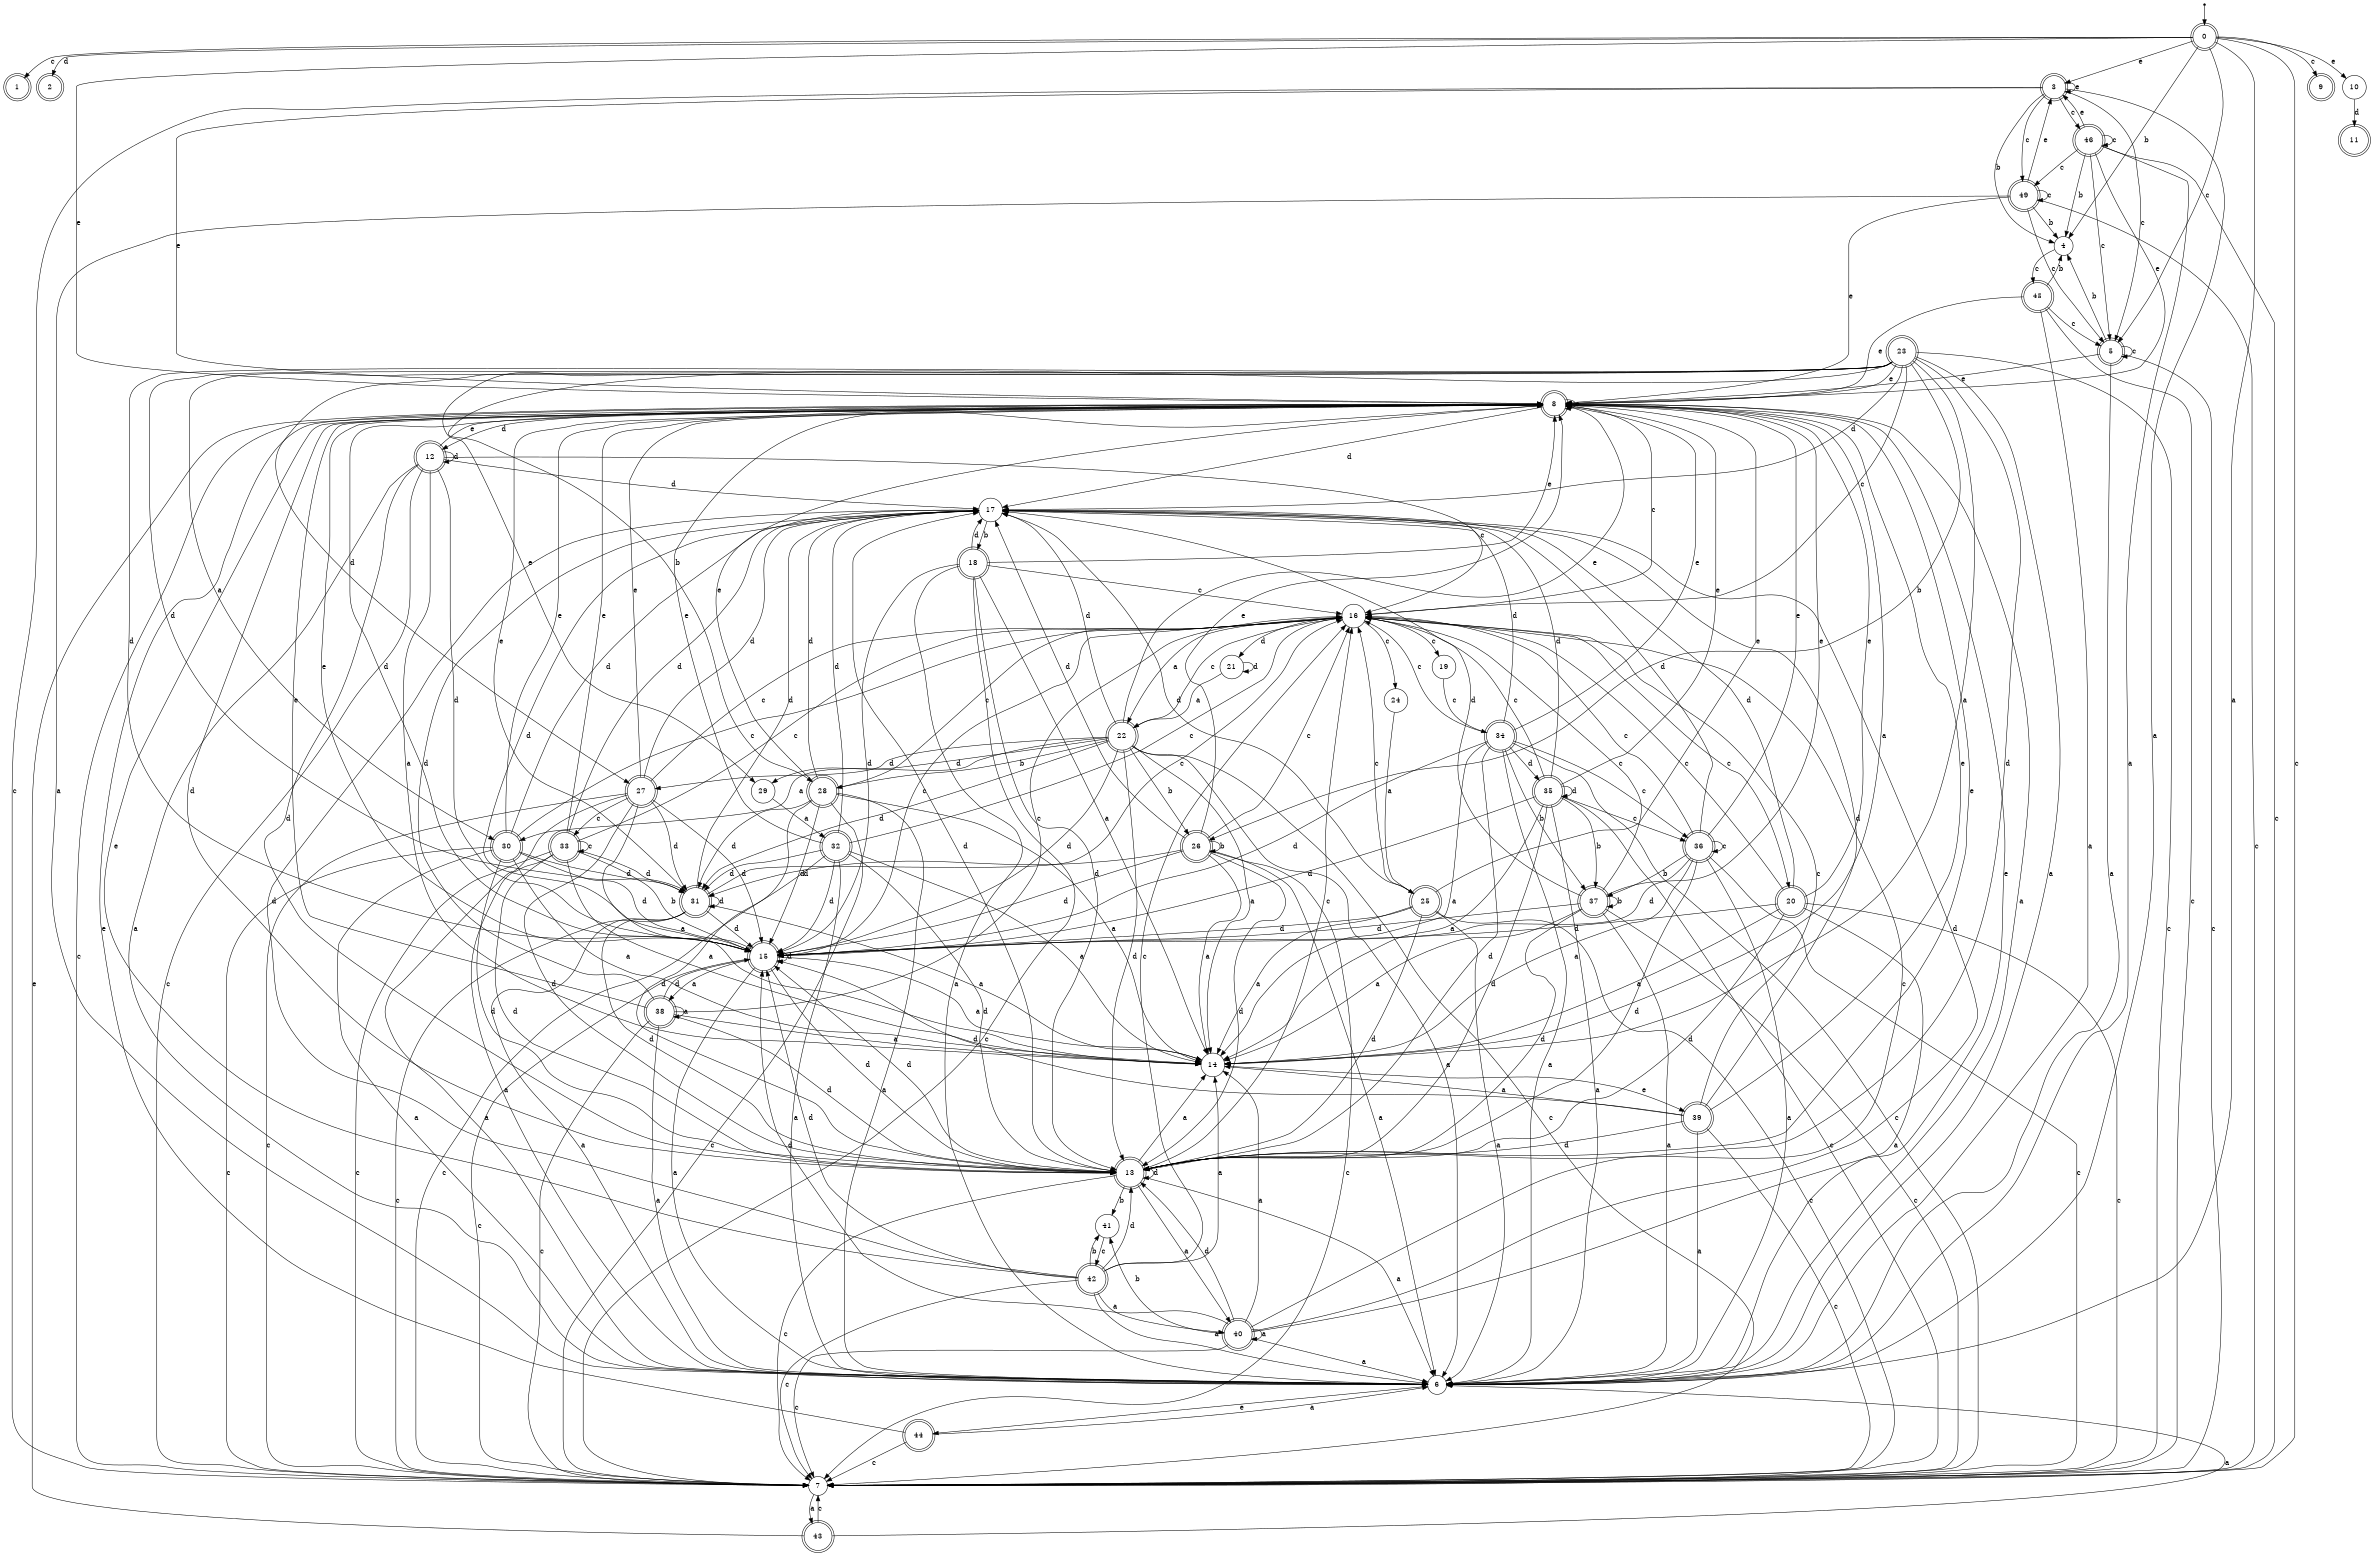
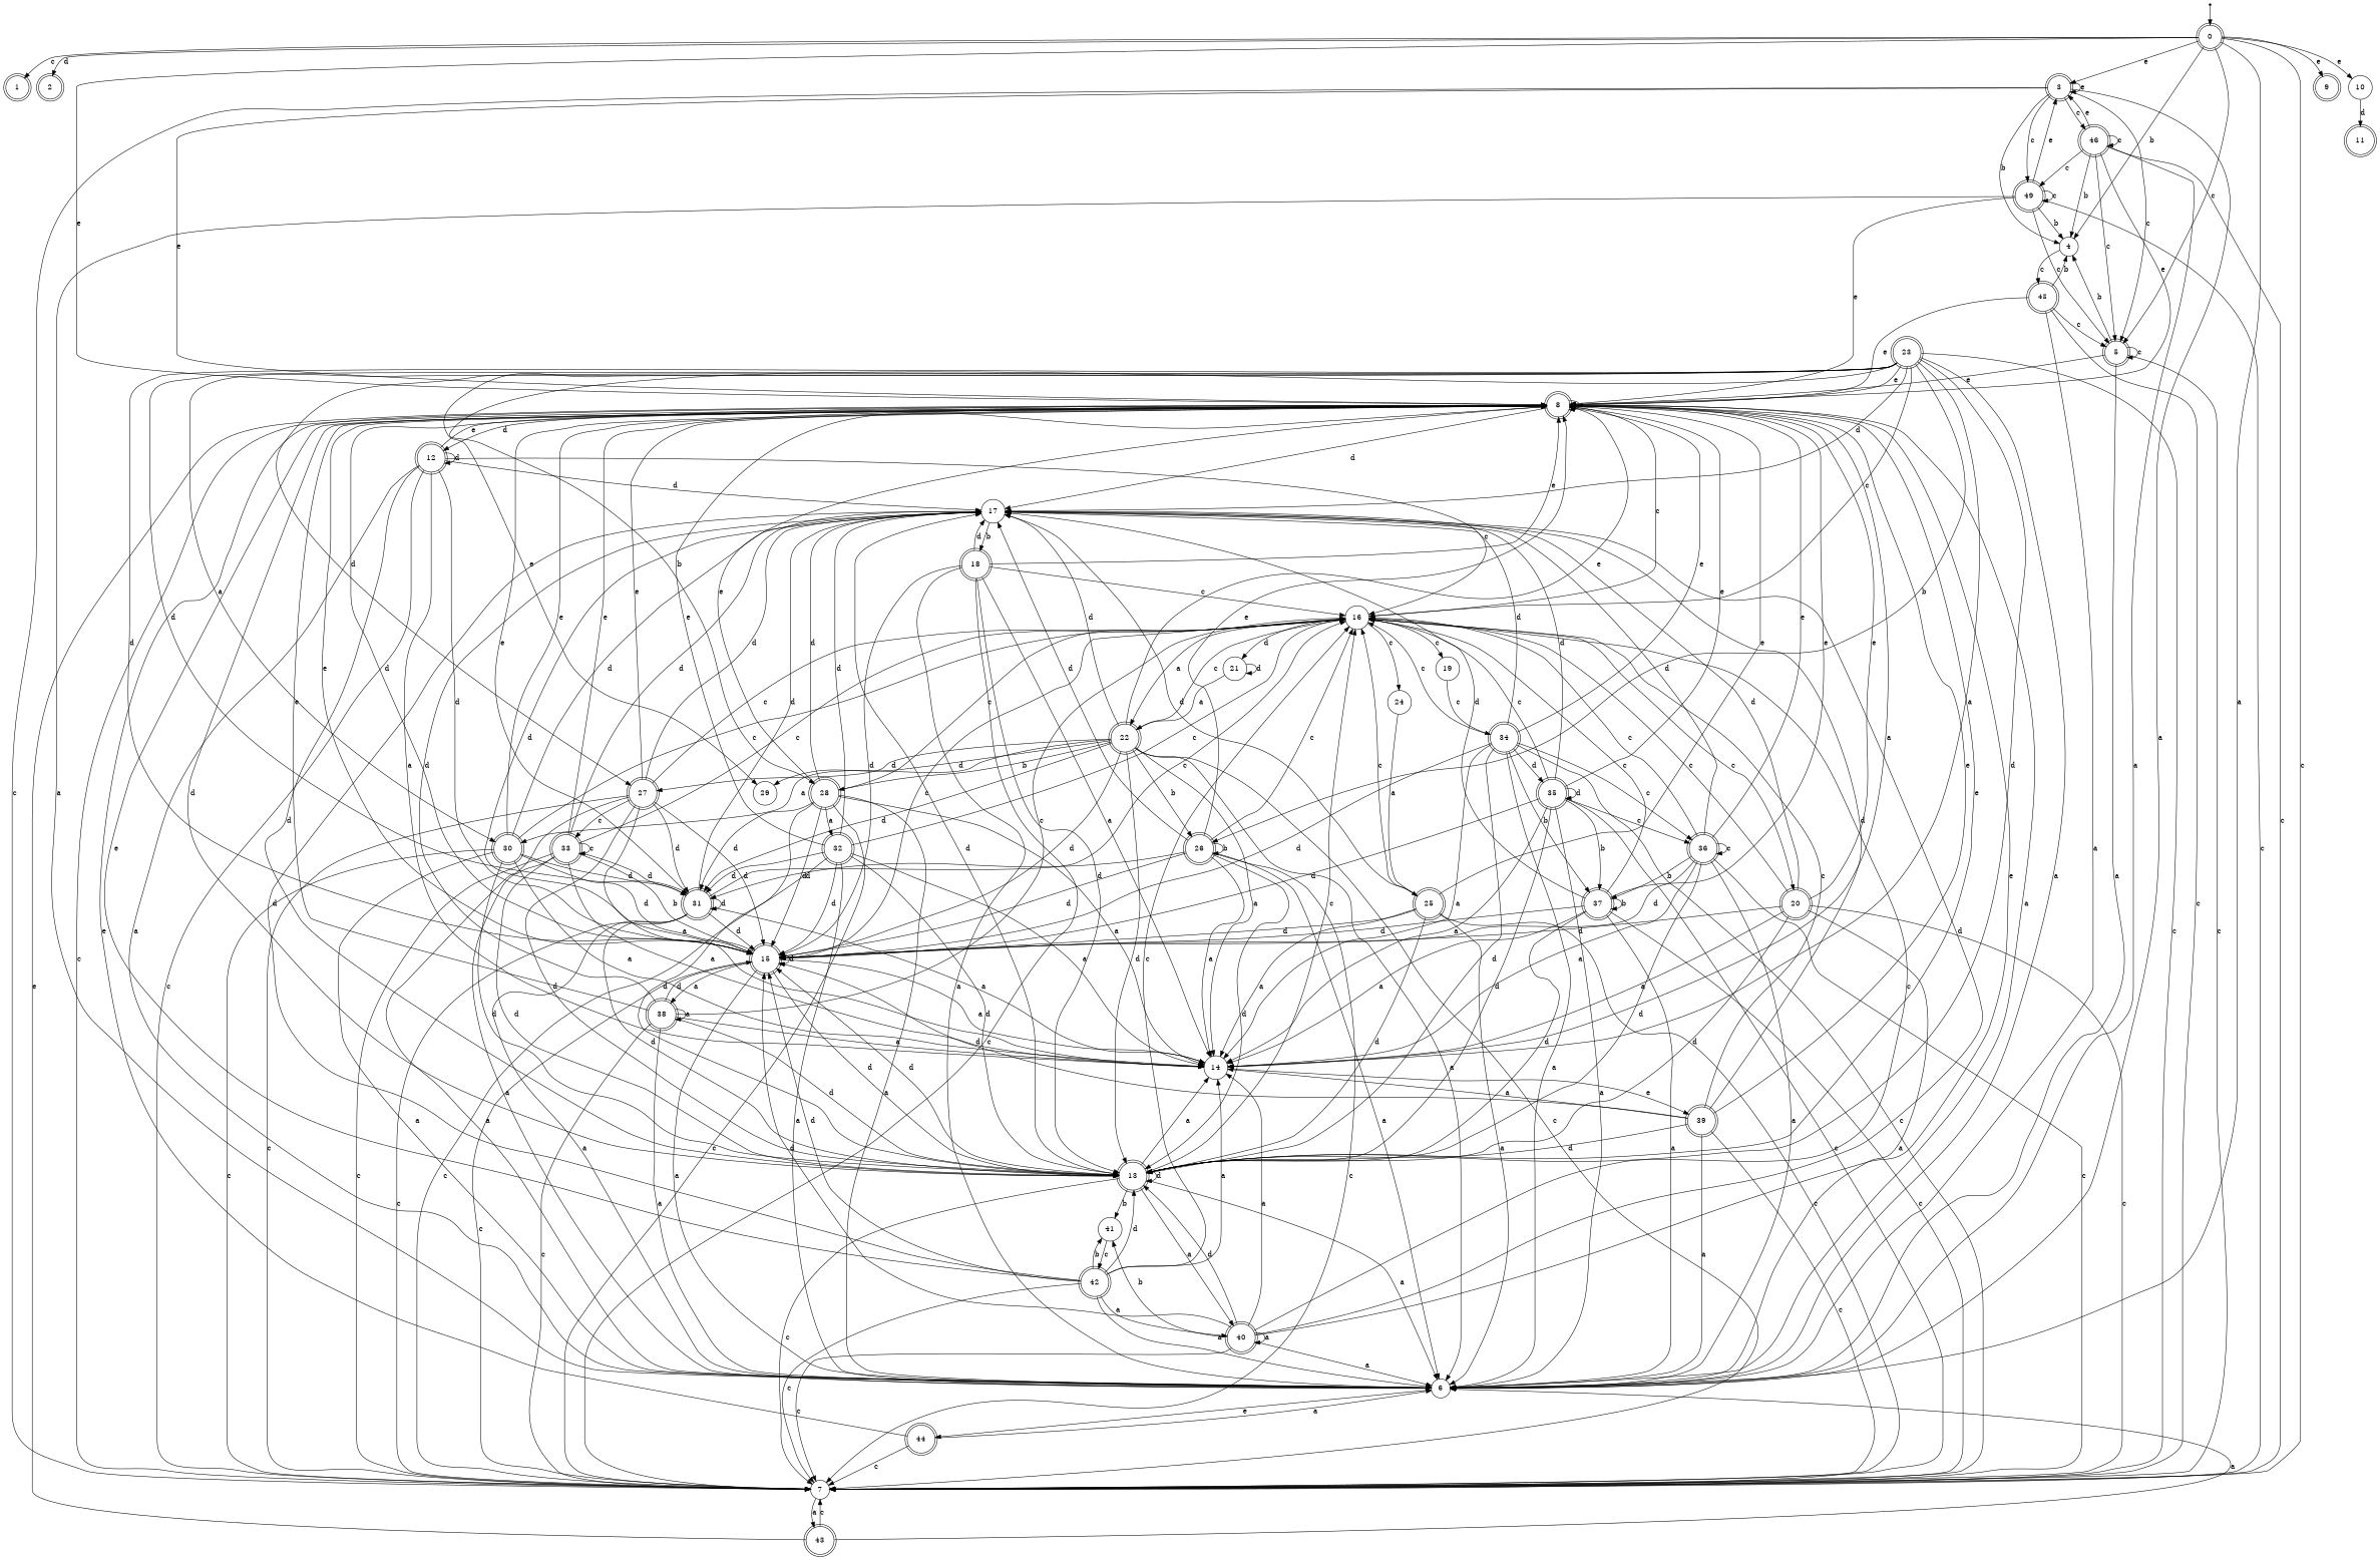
  digraph {
    rankdir=TB
    node [shape=doublecircle]
    dummy0 [shape=point]
    0
    1
    2
    3
    4 [shape=circle]
    5
    6 [shape=circle]
    7 [shape=circle]
    8
    9
    10 [shape=circle]
    46
    n14 [label=49]
    45
    44
    43
    12
    13
    14 [shape=circle]
    15
    16 [shape=circle]
    17 [shape=circle]
    11
    40
    41 [shape=circle]
    39
    38
    19 [shape=circle]
    20
    21 [shape=circle]
    22
    24 [shape=circle]
    18
    42
    34
    26
    27
    28
    29 [shape=circle]
    30
    31
    23
    25
    35
    36
    37
    33
    32
    dummy0 -> 0
    0 -> 1 [label=c]
    0 -> 2 [label=d]
    0 -> 3 [label=e]
    0 -> 4 [label=b]
    0 -> 5 [label=c]
    0 -> 6 [label=a]
    0 -> 7 [label=c]
    0 -> 8 [label=e]
-   0 -> 9 [label=c]
+   0 -> 9 [label=e]
    0 -> 10 [label=e]
    3 -> 3 [label=e]
    3 -> 4 [label=b]
    3 -> 5 [label=c]
    3 -> 6 [label=a]
    3 -> 7 [label=c]
    3 -> 8 [label=e]
    3 -> 46 [label=c]
    3 -> n14 [label=c]
    4 -> 45 [label=c]
    5 -> 4 [label=b]
    5 -> 5 [label=c]
    5 -> 6 [label=a]
    5 -> 7 [label=c]
    5 -> 8 [label=e]
    6 -> 44 [label=e]
    7 -> 43 [label=a]
    8 -> 6 [label=a]
    8 -> 7 [label=c]
    8 -> 8 [label=e]
    8 -> 12 [label=d]
    8 -> 13 [label=d]
    8 -> 14 [label=a]
    8 -> 15 [label=d]
    8 -> 16 [label=c]
    8 -> 17 [label=d]
    10 -> 11 [label=d]
    46 -> 3 [label=e]
    46 -> 4 [label=b]
    46 -> 5 [label=c]
    46 -> 6 [label=a]
    46 -> 7 [label=c]
    46 -> 8 [label=e]
    46 -> 46 [label=c]
    46 -> n14 [label=c]
    n14 -> 3 [label=e]
    n14 -> 4 [label=b]
    n14 -> 5 [label=c]
    n14 -> 6 [label=a]
    n14 -> 7 [label=c]
    n14 -> 8 [label=e]
    n14 -> n14 [label=c]
    45 -> 4 [label=b]
    45 -> 5 [label=c]
    45 -> 6 [label=a]
    45 -> 7 [label=c]
    45 -> 8 [label=e]
    44 -> 6 [label=a]
    44 -> 7 [label=c]
    44 -> 8 [label=e]
    43 -> 6 [label=a]
    43 -> 7 [label=c]
    43 -> 8 [label=e]
    12 -> 6 [label=a]
    12 -> 7 [label=c]
    12 -> 8 [label=e]
    12 -> 12 [label=d]
    12 -> 13 [label=d]
    12 -> 14 [label=a]
    12 -> 15 [label=d]
    12 -> 16 [label=c]
    12 -> 17 [label=d]
    13 -> 6 [label=a]
    13 -> 7 [label=c]
    13 -> 8 [label=e]
    13 -> 13 [label=d]
    13 -> 14 [label=a]
    13 -> 15 [label=d]
    13 -> 16 [label=c]
    13 -> 17 [label=d]
    13 -> 40 [label=a]
    13 -> 41 [label=b]
    14 -> 39 [label=e]
    15 -> 6 [label=a]
    15 -> 7 [label=c]
    15 -> 8 [label=e]
    15 -> 13 [label=d]
    15 -> 14 [label=a]
    15 -> 15 [label=d]
    15 -> 16 [label=c]
    15 -> 17 [label=d]
    15 -> 38 [label=a]
    16 -> 19 [label=c]
    16 -> 20 [label=c]
    16 -> 21 [label=d]
    16 -> 22 [label=a]
    16 -> 24 [label=c]
    17 -> 18 [label=b]
    40 -> 6 [label=a]
    40 -> 7 [label=c]
    40 -> 8 [label=e]
    40 -> 13 [label=d]
    40 -> 14 [label=a]
    40 -> 15 [label=d]
    40 -> 16 [label=c]
    40 -> 17 [label=d]
    40 -> 40 [label=a]
    40 -> 41 [label=b]
    41 -> 42 [label=c]
    39 -> 6 [label=a]
    39 -> 7 [label=c]
    39 -> 8 [label=e]
    39 -> 13 [label=d]
    39 -> 14 [label=a]
    39 -> 15 [label=d]
    39 -> 16 [label=c]
    39 -> 17 [label=d]
    38 -> 6 [label=a]
    38 -> 7 [label=c]
    38 -> 8 [label=e]
    38 -> 13 [label=d]
    38 -> 14 [label=a]
    38 -> 15 [label=d]
    38 -> 16 [label=c]
    38 -> 17 [label=d]
    38 -> 38 [label=a]
    19 -> 34 [label=c]
    20 -> 6 [label=a]
    20 -> 7 [label=c]
    20 -> 8 [label=e]
    20 -> 13 [label=d]
    20 -> 14 [label=a]
    20 -> 15 [label=d]
    20 -> 16 [label=c]
    20 -> 17 [label=d]
    21 -> 21 [label=d]
    21 -> 22 [label=a]
    22 -> 6 [label=a]
    22 -> 7 [label=c]
    22 -> 8 [label=e]
    22 -> 13 [label=d]
    22 -> 14 [label=a]
    22 -> 15 [label=d]
    22 -> 16 [label=c]
    22 -> 17 [label=d]
    22 -> 26 [label=b]
    22 -> 27 [label=d]
    22 -> 28 [label=b]
    22 -> 29 [label=d]
    22 -> 30 [label=a]
    22 -> 31 [label=d]
    24 -> 25 [label=a]
    18 -> 6 [label=a]
    18 -> 7 [label=c]
    18 -> 8 [label=e]
    18 -> 13 [label=d]
    18 -> 14 [label=a]
    18 -> 15 [label=d]
    18 -> 16 [label=c]
    18 -> 17 [label=d]
    42 -> 6 [label=a]
    42 -> 7 [label=c]
    42 -> 8 [label=e]
    42 -> 13 [label=d]
    42 -> 14 [label=a]
    42 -> 15 [label=d]
    42 -> 16 [label=c]
    42 -> 17 [label=d]
    42 -> 40 [label=a]
    42 -> 41 [label=b]
    34 -> 6 [label=a]
    34 -> 7 [label=c]
    34 -> 8 [label=e]
    34 -> 13 [label=d]
    34 -> 14 [label=a]
    34 -> 15 [label=d]
    34 -> 16 [label=c]
    34 -> 17 [label=d]
    34 -> 35 [label=d]
    34 -> 36 [label=c]
    34 -> 37 [label=b]
    26 -> 6 [label=a]
    26 -> 7 [label=c]
    26 -> 8 [label=e]
    26 -> 13 [label=d]
    26 -> 14 [label=a]
    26 -> 15 [label=d]
    26 -> 16 [label=c]
    26 -> 17 [label=d]
    26 -> 26 [label=b]
    26 -> 31 [label=d]
    27 -> 6 [label=a]
    27 -> 7 [label=c]
    27 -> 8 [label=e]
    27 -> 13 [label=d]
    27 -> 14 [label=a]
    27 -> 15 [label=d]
    27 -> 16 [label=c]
    27 -> 17 [label=d]
    27 -> 31 [label=d]
    27 -> 33 [label=c]
    28 -> 6 [label=a]
    28 -> 7 [label=c]
    28 -> 8 [label=e]
    28 -> 13 [label=d]
    28 -> 14 [label=a]
    28 -> 15 [label=d]
    28 -> 16 [label=c]
    28 -> 17 [label=d]
    28 -> 31 [label=d]
-   29 -> 32 [label=a]
+   28 -> 32 [label=a]
    30 -> 6 [label=a]
    30 -> 7 [label=c]
    30 -> 8 [label=e]
    30 -> 13 [label=d]
    30 -> 14 [label=a]
    30 -> 15 [label=d]
    30 -> 16 [label=c]
    30 -> 17 [label=d]
    30 -> 31 [label=d]
    31 -> 6 [label=a]
    31 -> 7 [label=c]
    31 -> 8 [label=e]
    31 -> 13 [label=d]
    31 -> 14 [label=a]
    31 -> 15 [label=d]
    31 -> 16 [label=c]
    31 -> 17 [label=d]
    31 -> 31 [label=d]
    23 -> 6 [label=a]
    23 -> 7 [label=c]
    23 -> 8 [label=e]
    23 -> 13 [label=d]
    23 -> 14 [label=a]
    23 -> 15 [label=d]
    23 -> 16 [label=c]
    23 -> 17 [label=d]
    23 -> 26 [label=b]
    23 -> 27 [label=d]
    23 -> 28 [label=b]
    23 -> 29 [label=e]
    23 -> 30 [label=a]
    23 -> 31 [label=d]
    25 -> 6 [label=a]
    25 -> 7 [label=c]
    25 -> 8 [label=e]
    25 -> 13 [label=d]
    25 -> 14 [label=a]
    25 -> 15 [label=d]
    25 -> 16 [label=c]
    25 -> 17 [label=d]
    35 -> 6 [label=a]
    35 -> 7 [label=c]
    35 -> 8 [label=e]
    35 -> 13 [label=d]
    35 -> 14 [label=a]
    35 -> 15 [label=d]
    35 -> 16 [label=c]
    35 -> 17 [label=d]
    35 -> 35 [label=d]
    35 -> 36 [label=c]
    35 -> 37 [label=b]
    36 -> 6 [label=a]
    36 -> 7 [label=c]
    36 -> 8 [label=e]
    36 -> 13 [label=d]
    36 -> 14 [label=a]
    36 -> 15 [label=d]
    36 -> 16 [label=c]
    36 -> 17 [label=d]
    36 -> 36 [label=c]
    36 -> 37 [label=b]
    37 -> 6 [label=a]
    37 -> 7 [label=c]
    37 -> 8 [label=e]
    37 -> 13 [label=d]
    37 -> 14 [label=a]
    37 -> 15 [label=d]
    37 -> 16 [label=c]
    37 -> 17 [label=d]
    37 -> 37 [label=b]
    33 -> 6 [label=a]
    33 -> 7 [label=c]
    33 -> 8 [label=e]
    33 -> 13 [label=d]
    33 -> 14 [label=a]
    33 -> 15 [label=b]
    33 -> 16 [label=c]
    33 -> 17 [label=d]
    33 -> 31 [label=d]
    33 -> 33 [label=c]
    32 -> 6 [label=a]
    32 -> 7 [label=c]
    32 -> 8 [label=e]
    32 -> 13 [label=d]
    32 -> 14 [label=a]
    32 -> 15 [label=d]
    32 -> 16 [label=c]
    32 -> 17 [label=d]
    32 -> 31 [label=d]
  }
